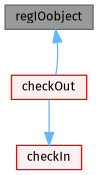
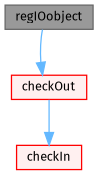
  digraph {
    fontname="Fira Sans"
    rankdir=TB
    node [color=red fillcolor="#FFF0F0" fontname="Fira Sans" fontsize=10 shape=box style=filled]
    edge [color=steelblue1 fontname="Fira Sans" fontsize=10 labelfontname=Helvetica labelfontsize=10 style=solid]
    n1 [color=gray40 fillcolor=grey60 fontcolor=black height=0.2 label=regIOobject width=0.4]
    n2 [height=0.2 label=checkOut width=0.4]
    n3 [height=0.2 label=checkIn width=0.4]
-   n2 -> n1
+   n1 -> n2
    n2 -> n3
  }
